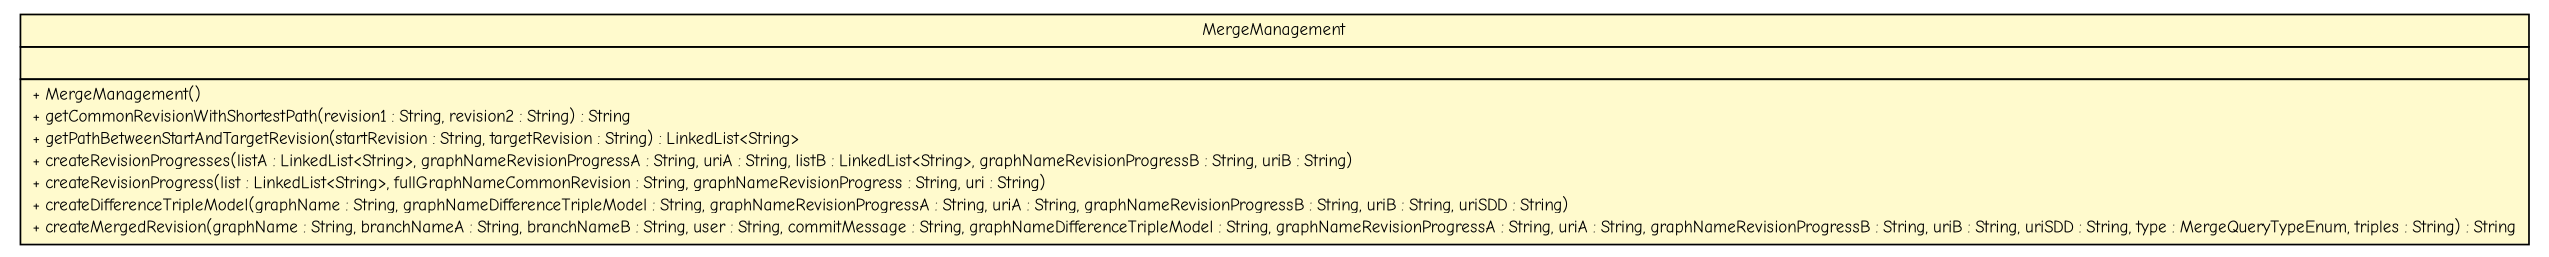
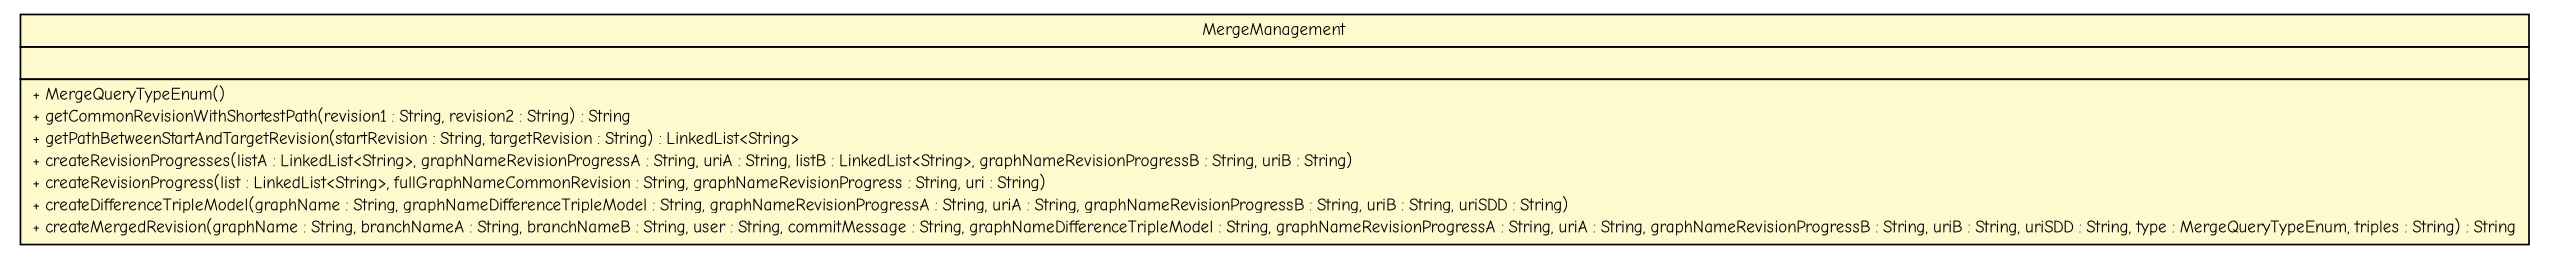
  digraph {
    nodesep=0.25
    ranksep=0.5
    fontname="Comic Neue"
-   n1 [fontcolor=black fontname="Comic Neue" fontsize=10.0 label=<<table title="de.tud.plt.r43ples.merge.MergeManagement" border="0" cellborder="1" cellspacing="0" cellpadding="2" port="p" bgcolor="lemonChiffon" href="./MergeManagement.html"> 		<tr><td><table border="0" cellspacing="0" cellpadding="1"> <tr><td align="center" balign="center"> MergeManagement </td></tr> 		</table></td></tr> 		<tr><td><table border="0" cellspacing="0" cellpadding="1"> <tr><td align="left" balign="left">  </td></tr> 		</table></td></tr> 		<tr><td><table border="0" cellspacing="0" cellpadding="1"> <tr><td align="left" balign="left"> + MergeManagement() </td></tr> <tr><td align="left" balign="left"> + getCommonRevisionWithShortestPath(revision1 : String, revision2 : String) : String </td></tr> <tr><td align="left" balign="left"> + getPathBetweenStartAndTargetRevision(startRevision : String, targetRevision : String) : LinkedList&lt;String&gt; </td></tr> <tr><td align="left" balign="left"> + createRevisionProgresses(listA : LinkedList&lt;String&gt;, graphNameRevisionProgressA : String, uriA : String, listB : LinkedList&lt;String&gt;, graphNameRevisionProgressB : String, uriB : String) </td></tr> <tr><td align="left" balign="left"> + createRevisionProgress(list : LinkedList&lt;String&gt;, fullGraphNameCommonRevision : String, graphNameRevisionProgress : String, uri : String) </td></tr> <tr><td align="left" balign="left"> + createDifferenceTripleModel(graphName : String, graphNameDifferenceTripleModel : String, graphNameRevisionProgressA : String, uriA : String, graphNameRevisionProgressB : String, uriB : String, uriSDD : String) </td></tr> <tr><td align="left" balign="left"> + createMergedRevision(graphName : String, branchNameA : String, branchNameB : String, user : String, commitMessage : String, graphNameDifferenceTripleModel : String, graphNameRevisionProgressA : String, uriA : String, graphNameRevisionProgressB : String, uriB : String, uriSDD : String, type : MergeQueryTypeEnum, triples : String) : String </td></tr> 		</table></td></tr> 		</table>> shape=plaintext]
+   n1 [fontcolor=black fontname="Comic Neue" fontsize=10.0 label=<<table title="de.tud.plt.r43ples.merge.MergeManagement" border="0" cellborder="1" cellspacing="0" cellpadding="2" port="p" bgcolor="lemonChiffon" href="./MergeManagement.html"> 		<tr><td><table border="0" cellspacing="0" cellpadding="1"> <tr><td align="center" balign="center"> MergeManagement </td></tr> 		</table></td></tr> 		<tr><td><table border="0" cellspacing="0" cellpadding="1"> <tr><td align="left" balign="left">  </td></tr> 		</table></td></tr> 		<tr><td><table border="0" cellspacing="0" cellpadding="1"> <tr><td align="left" balign="left"> + MergeQueryTypeEnum() </td></tr> <tr><td align="left" balign="left"> + getCommonRevisionWithShortestPath(revision1 : String, revision2 : String) : String </td></tr> <tr><td align="left" balign="left"> + getPathBetweenStartAndTargetRevision(startRevision : String, targetRevision : String) : LinkedList&lt;String&gt; </td></tr> <tr><td align="left" balign="left"> + createRevisionProgresses(listA : LinkedList&lt;String&gt;, graphNameRevisionProgressA : String, uriA : String, listB : LinkedList&lt;String&gt;, graphNameRevisionProgressB : String, uriB : String) </td></tr> <tr><td align="left" balign="left"> + createRevisionProgress(list : LinkedList&lt;String&gt;, fullGraphNameCommonRevision : String, graphNameRevisionProgress : String, uri : String) </td></tr> <tr><td align="left" balign="left"> + createDifferenceTripleModel(graphName : String, graphNameDifferenceTripleModel : String, graphNameRevisionProgressA : String, uriA : String, graphNameRevisionProgressB : String, uriB : String, uriSDD : String) </td></tr> <tr><td align="left" balign="left"> + createMergedRevision(graphName : String, branchNameA : String, branchNameB : String, user : String, commitMessage : String, graphNameDifferenceTripleModel : String, graphNameRevisionProgressA : String, uriA : String, graphNameRevisionProgressB : String, uriB : String, uriSDD : String, type : MergeQueryTypeEnum, triples : String) : String </td></tr> 		</table></td></tr> 		</table>> shape=plaintext]
  }
